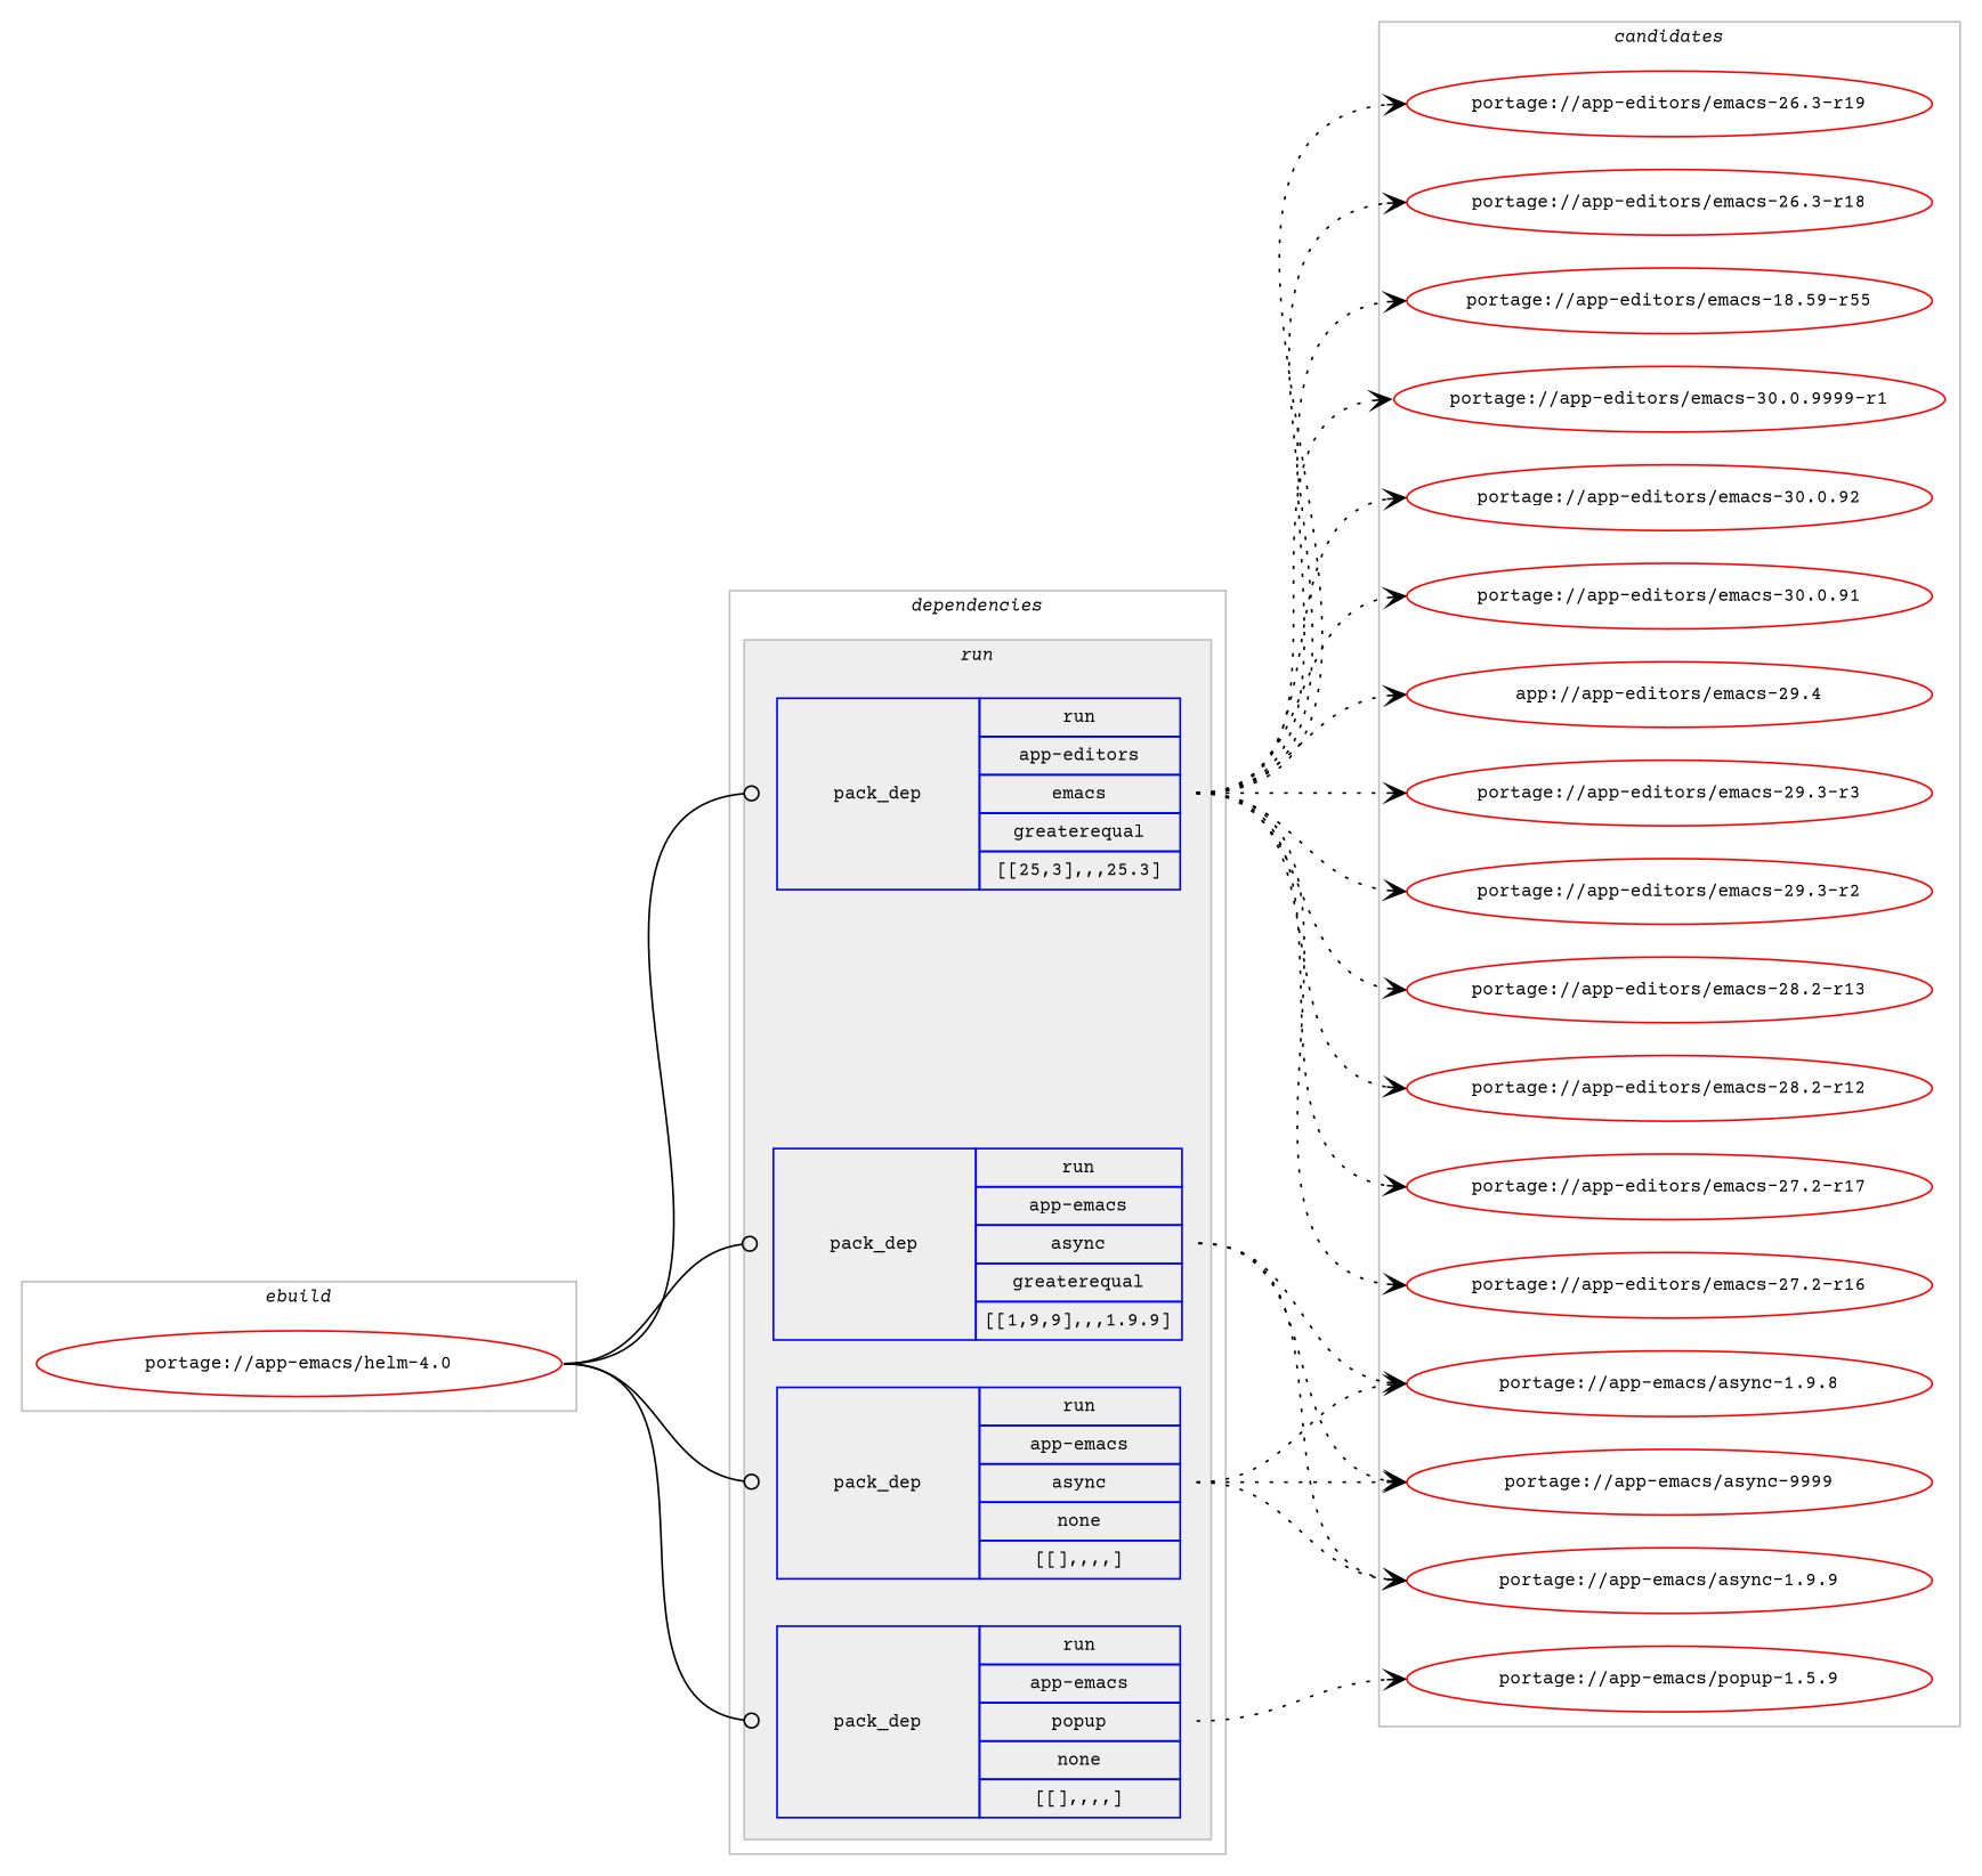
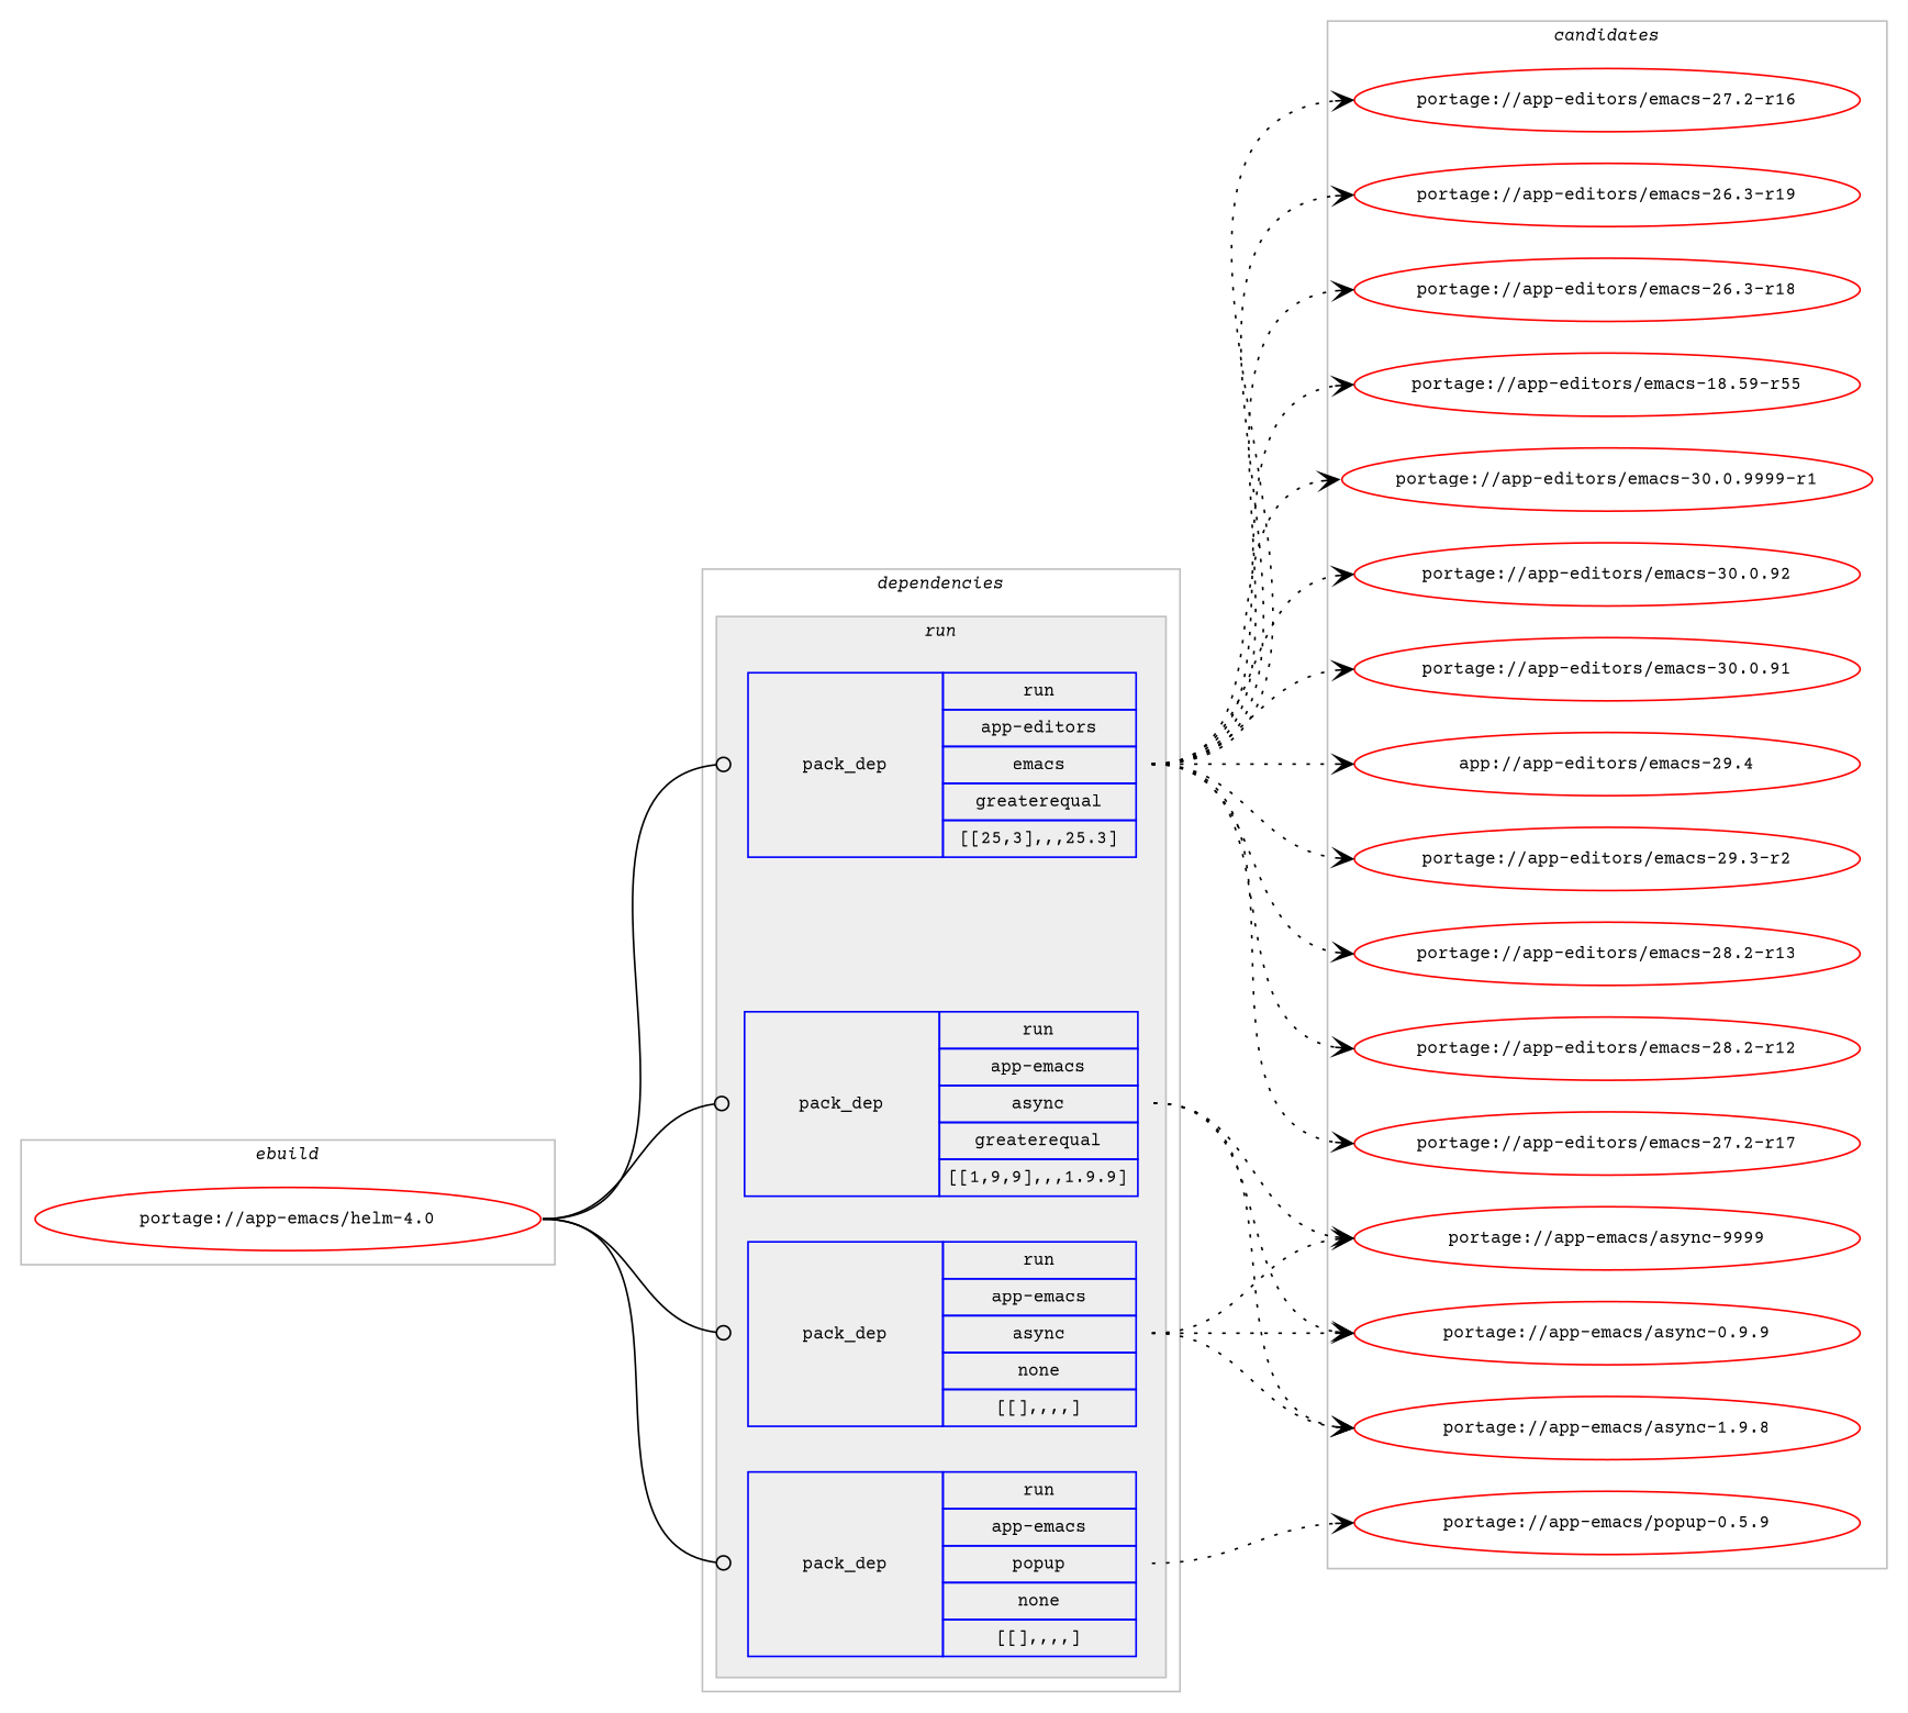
  digraph {
    compound=true
    concentrate=true
    fontname="Courier Prime"
    fontsize=10
    newrank=true
    rankdir=LR
    ranksep=1.5
    node [color=red fontname="Courier Prime" fontsize=10]
    edge [arrowhead=vee fontname="Courier Prime" headport=w style=dotted tailport=e weight=100]
    n1 [label="portage://app-emacs/helm-4.0" width=4]
    n2 [color=blue label=<<TABLE BORDER="0" CELLBORDER="1" CELLSPACING="0" CELLPADDING="4" WIDTH="220"><TR><TD ROWSPAN="6" CELLPADDING="30">pack_dep</TD></TR><TR><TD WIDTH="110">run</TD></TR><TR><TD>app-editors</TD></TR><TR><TD>emacs</TD></TR><TR><TD>greaterequal</TD></TR><TR><TD>[[25,3],,,25.3]</TD></TR></TABLE>> shape=none]
    n3 [color=blue label=<<TABLE BORDER="0" CELLBORDER="1" CELLSPACING="0" CELLPADDING="4" WIDTH="220"><TR><TD ROWSPAN="6" CELLPADDING="30">pack_dep</TD></TR><TR><TD WIDTH="110">run</TD></TR><TR><TD>app-emacs</TD></TR><TR><TD>async</TD></TR><TR><TD>greaterequal</TD></TR><TR><TD>[[1,9,9],,,1.9.9]</TD></TR></TABLE>> shape=none]
    n4 [color=blue label=<<TABLE BORDER="0" CELLBORDER="1" CELLSPACING="0" CELLPADDING="4" WIDTH="220"><TR><TD ROWSPAN="6" CELLPADDING="30">pack_dep</TD></TR><TR><TD WIDTH="110">run</TD></TR><TR><TD>app-emacs</TD></TR><TR><TD>async</TD></TR><TR><TD>none</TD></TR><TR><TD>[[],,,,]</TD></TR></TABLE>> shape=none]
    n5 [color=blue label=<<TABLE BORDER="0" CELLBORDER="1" CELLSPACING="0" CELLPADDING="4" WIDTH="220"><TR><TD ROWSPAN="6" CELLPADDING="30">pack_dep</TD></TR><TR><TD WIDTH="110">run</TD></TR><TR><TD>app-emacs</TD></TR><TR><TD>popup</TD></TR><TR><TD>none</TD></TR><TR><TD>[[],,,,]</TD></TR></TABLE>> shape=none]
    n6 [label="portage://app-editors/emacs-30.0.9999-r1" width=4]
    n7 [label="portage://app-editors/emacs-30.0.92" width=4]
    n8 [label="portage://app-editors/emacs-30.0.91" width=4]
    n9 [label="app://app-editors/emacs-29.4" width=4]
-   n10 [label="portage://app-editors/emacs-29.3-r3" width=4]
    n11 [label="portage://app-editors/emacs-29.3-r2" width=4]
    n12 [label="portage://app-editors/emacs-28.2-r13" width=4]
    n13 [label="portage://app-editors/emacs-28.2-r12" width=4]
    n14 [label="portage://app-editors/emacs-27.2-r17" width=4]
    n15 [label="portage://app-editors/emacs-27.2-r16" width=4]
    n16 [label="portage://app-editors/emacs-26.3-r19" width=4]
    n17 [label="portage://app-editors/emacs-26.3-r18" width=4]
    n18 [label="portage://app-editors/emacs-18.59-r55" width=4]
    n19 [label="portage://app-emacs/async-9999" width=4]
-   n20 [label="portage://app-emacs/async-1.9.9" width=4]
+   n20 [label="portage://app-emacs/async-0.9.9" width=4]
    n21 [label="portage://app-emacs/async-1.9.8" width=4]
-   n22 [label="portage://app-emacs/popup-1.5.9" width=4]
+   n22 [label="portage://app-emacs/popup-0.5.9" width=4]
    subgraph cluster_1 {
      color=gray
      label=<<i>ebuild</i>>
      n1
    }
    subgraph cluster_2 {
      color=gray
      label=<<i>dependencies</i>>
      subgraph cluster_3 {
        color=gray
        fillcolor="#eeeeee"
        label=<<i>compile</i>>
        style=filled
      }
      subgraph cluster_4 {
        color=gray
        fillcolor="#eeeeee"
        label=<<i>compile and run</i>>
        style=filled
      }
      subgraph cluster_5 {
        color=gray
        fillcolor="#eeeeee"
        label=<<i>run</i>>
        style=filled
        subgraph sub_6 {
          color=gray
          fillcolor="#eeeeee"
          label=<<i>run</i>>
          style=filled
          n2
        }
        subgraph sub_7 {
          color=gray
          fillcolor="#eeeeee"
          label=<<i>run</i>>
          style=filled
          n3
        }
        subgraph sub_8 {
          color=gray
          fillcolor="#eeeeee"
          label=<<i>run</i>>
          style=filled
          n4
        }
        subgraph sub_9 {
          color=gray
          fillcolor="#eeeeee"
          label=<<i>run</i>>
          style=filled
          n5
        }
      }
    }
    subgraph cluster_10 {
      color=gray
      label=<<i>candidates</i>>
      rank=same
      subgraph sub_11 {
        color=black
        label=<<i>candidates</i>>
        nodesep=1
        rank=same
        n6
        n7
        n8
        n9
-       n10
        n11
        n12
        n13
        n14
        n15
        n16
        n17
        n18
      }
      subgraph sub_12 {
        color=black
        label=<<i>candidates</i>>
        nodesep=1
        rank=same
        n19
        n20
        n21
      }
      subgraph sub_13 {
        color=black
        label=<<i>candidates</i>>
        nodesep=1
        rank=same
        n19
        n20
        n21
      }
      subgraph sub_14 {
        color=black
        label=<<i>candidates</i>>
        nodesep=1
        rank=same
        n22
      }
    }
    n1 -> n2 [arrowhead=odot style=solid weight=20]
    n1 -> n3 [arrowhead=odot style=solid weight=20]
    n1 -> n4 [arrowhead=odot style=solid weight=20]
    n1 -> n5 [arrowhead=odot style=solid weight=20]
    n2 -> n6
    n2 -> n7
    n2 -> n8
    n2 -> n9
-   n2 -> n10
    n2 -> n11
    n2 -> n12
    n2 -> n13
    n2 -> n14
    n2 -> n15
    n2 -> n16
    n2 -> n17
    n2 -> n18
    n3 -> n19
    n3 -> n20
    n3 -> n21
    n4 -> n19
    n4 -> n20
    n4 -> n21
    n5 -> n22
  }
